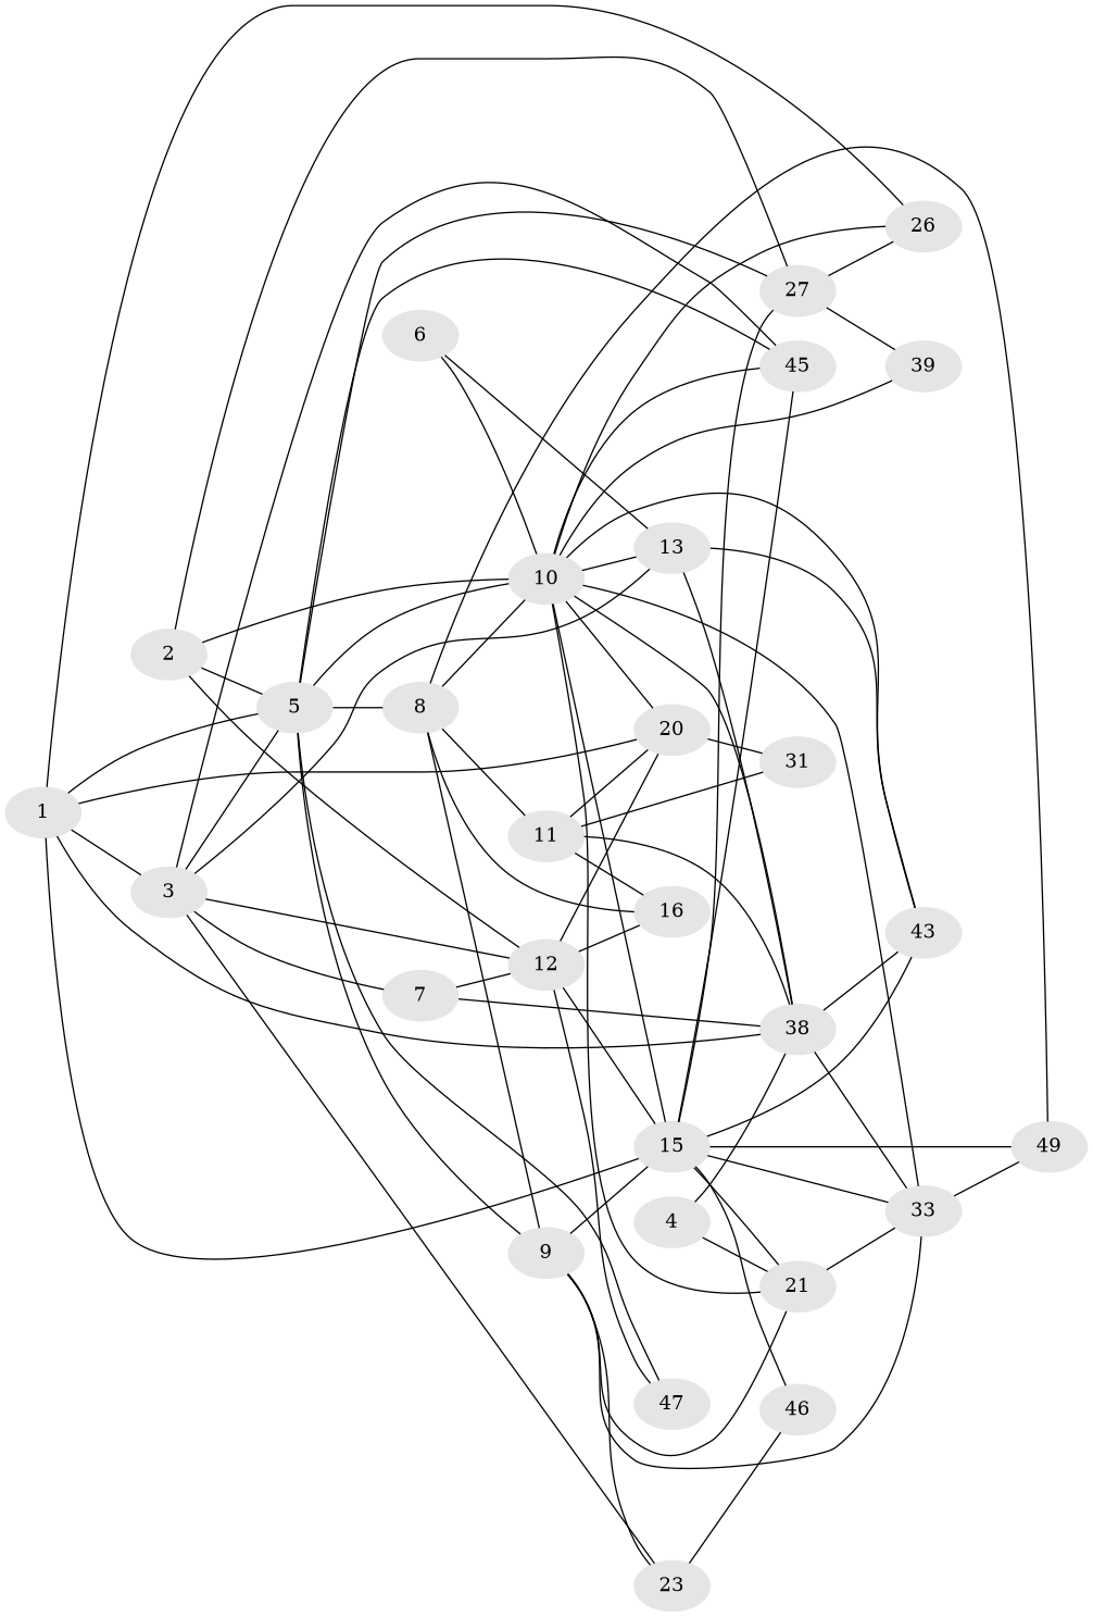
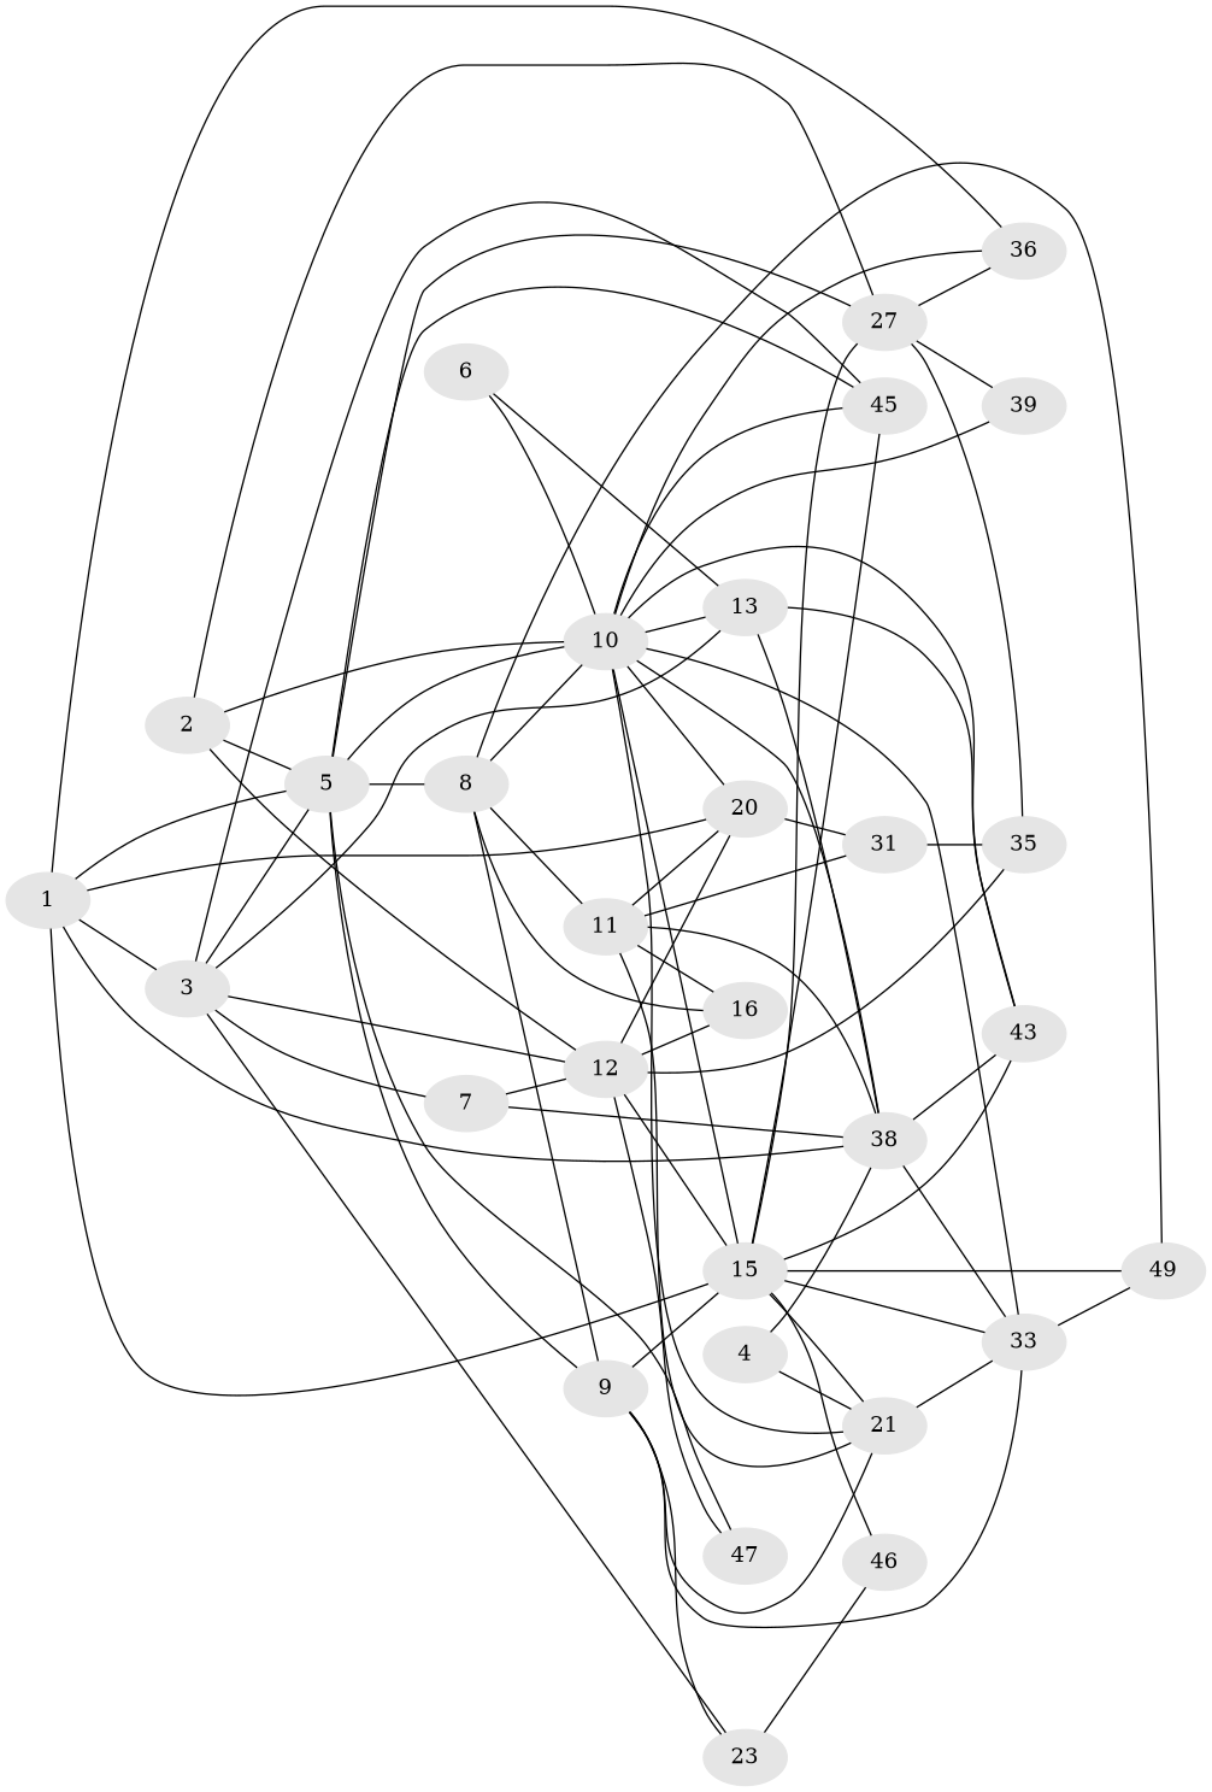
  graph {
    rankdir=LR
    node [color=gray90 style=filled]
    3 [super="+48+38"]
    5 [super="+19+34+14"]
    12 [super="+41"]
    7 [super="+42"]
    13 [super="+37"]
    23
    45
    1
    15 [super="+22+53"]
    n10 [label=38 super="+44+25"]
    20
-   36 [super="+62" label=26]
+   36 [super="+62"]
    4
    21 [super="+61"]
    10 [super="+17"]
    27 [super="+58"]
    8 [super="+26"]
    9 [super="+60"]
    47
    49
    33 [super="+40+51"]
    43 [super="+57+56"]
    46
    n24 [label=31]
    2 [super="+28"]
    39
    16
+   35
    11 [super="+50"]
    6
    3 -- 5
    3 -- 12
    3 -- 7
    3 -- 13
    3 -- 23 [weight=2]
    3 -- 45
    5 -- 45
    5 -- 10 [weight=2]
    5 -- 27
    5 -- 8 [weight=3]
    5 -- 9 [weight=2]
    5 -- 47
    12 -- 15
    12 -- 20
    12 -- 47
    12 -- 16
+   12 -- 35
    7 -- 12
    7 -- n10 [weight=2]
    13 -- n10
    13 -- 43
    23 -- 46
    1 -- 3
    1 -- 5
    1 -- 15
    1 -- n10
    1 -- 20
    1 -- 36
    15 -- 45
    15 -- 21
    15 -- 27
    15 -- 49
    15 -- 33
    15 -- 43
    15 -- 46
    n10 -- 33
    n10 -- 43
    20 -- n24
    4 -- n10
    4 -- 21
    21 -- 33
    10 -- 13
    10 -- 45
    10 -- 15
    10 -- n10
    10 -- 20
    10 -- 36
    10 -- 21 [weight=2]
    10 -- 33
    10 -- 43
    10 -- 39
    27 -- 36
    27 -- 39
+   27 -- 35
    8 -- 10
    8 -- 9
    8 -- 49
    8 -- 16
    8 -- 11
    9 -- 23
    9 -- 15
    9 -- 21
    9 -- 33 [weight=2]
    33 -- 49
+   n24 -- 35
    2 -- 5 [weight=2]
    2 -- 12
    2 -- 10
    2 -- 27
    11 -- n10
    11 -- 20
+   11 -- 21
    11 -- n24
    11 -- 16
    6 -- 13
    6 -- 10
  }
